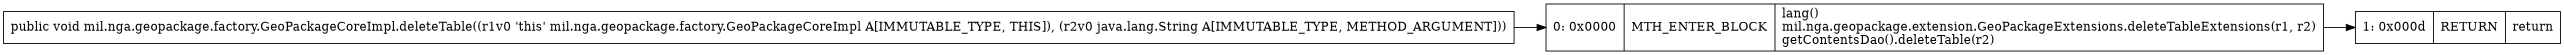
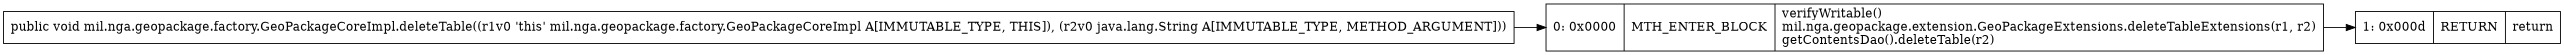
  digraph {
    rankdir=LR
    node [shape=record]
-   n1 [label="{0\:\ 0x0000|MTH_ENTER_BLOCK\l|lang()\lmil.nga.geopackage.extension.GeoPackageExtensions.deleteTableExtensions(r1, r2)\lgetContentsDao().deleteTable(r2)\l}"]
+   n1 [label="{0\:\ 0x0000|MTH_ENTER_BLOCK\l|verifyWritable()\lmil.nga.geopackage.extension.GeoPackageExtensions.deleteTableExtensions(r1, r2)\lgetContentsDao().deleteTable(r2)\l}"]
    n2 [label="{1\:\ 0x000d|RETURN\l|return\l}"]
    n3 [label="{public void mil.nga.geopackage.factory.GeoPackageCoreImpl.deleteTable((r1v0 'this' mil.nga.geopackage.factory.GeoPackageCoreImpl A[IMMUTABLE_TYPE, THIS]), (r2v0 java.lang.String A[IMMUTABLE_TYPE, METHOD_ARGUMENT])) }"]
    n1 -> n2
    n3 -> n1
  }
